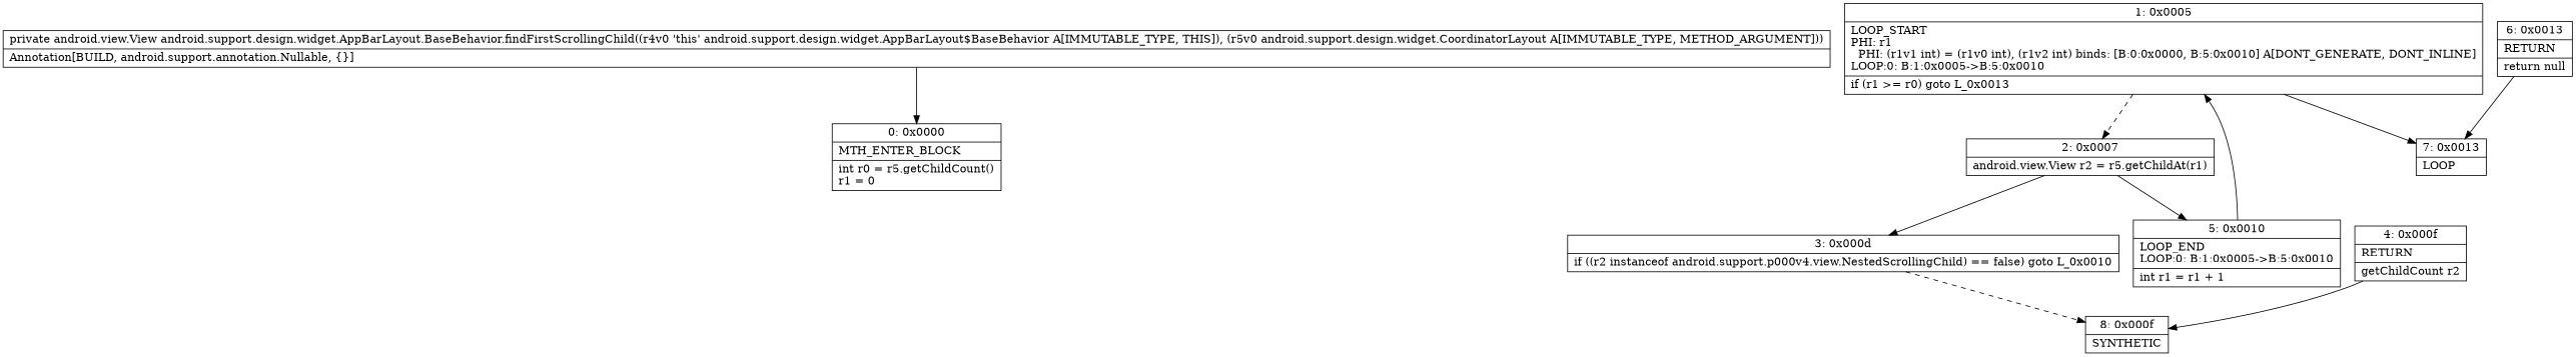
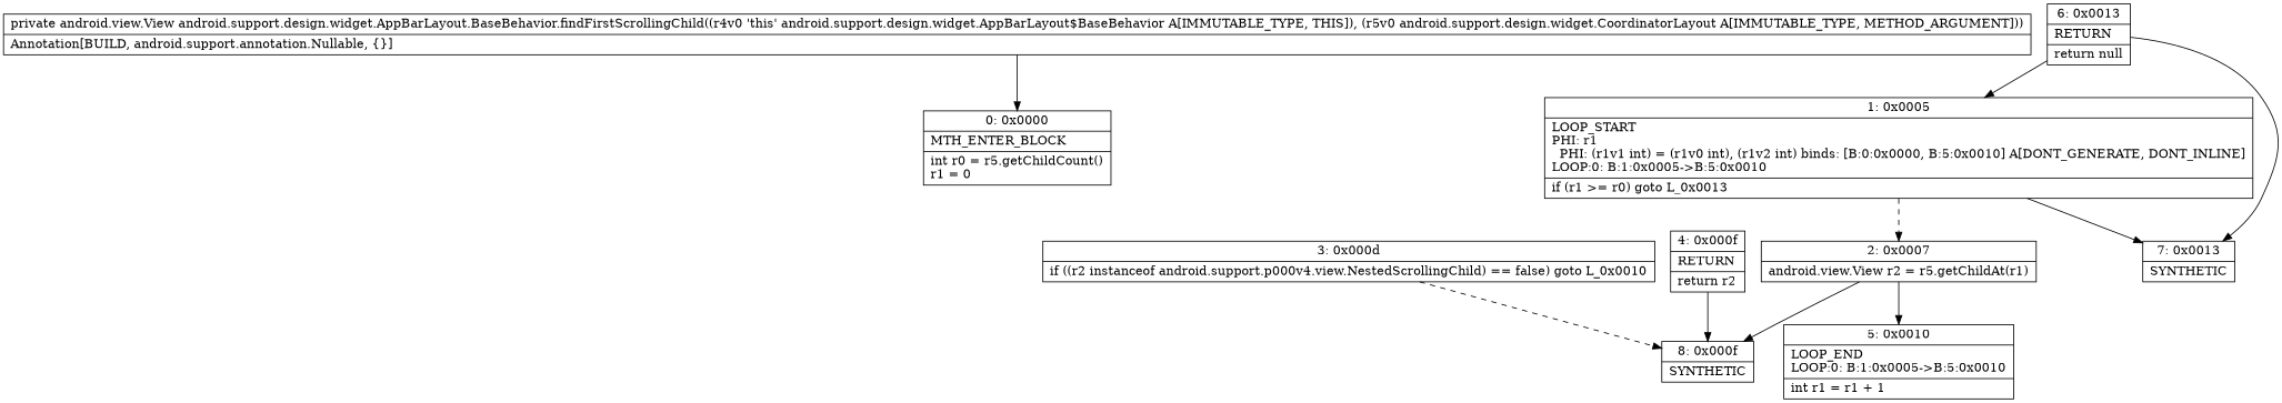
  digraph {
    node [shape=record]
    n1 [label="{0\:\ 0x0000|MTH_ENTER_BLOCK\l|int r0 = r5.getChildCount()\lr1 = 0\l}"]
    n2 [label="{1\:\ 0x0005|LOOP_START\lPHI: r1 \l  PHI: (r1v1 int) = (r1v0 int), (r1v2 int) binds: [B:0:0x0000, B:5:0x0010] A[DONT_GENERATE, DONT_INLINE]\lLOOP:0: B:1:0x0005\-\>B:5:0x0010\l|if (r1 \>= r0) goto L_0x0013\l}"]
    n3 [label="{2\:\ 0x0007|android.view.View r2 = r5.getChildAt(r1)\l}"]
-   n4 [label="{7\:\ 0x0013|LOOP\l}"]
+   n4 [label="{7\:\ 0x0013|SYNTHETIC\l}"]
    n5 [label="{3\:\ 0x000d|if ((r2 instanceof android.support.p000v4.view.NestedScrollingChild) == false) goto L_0x0010\l}"]
    n6 [label="{5\:\ 0x0010|LOOP_END\lLOOP:0: B:1:0x0005\-\>B:5:0x0010\l|int r1 = r1 + 1\l}"]
    n7 [label="{8\:\ 0x000f|SYNTHETIC\l}"]
-   n8 [label="{4\:\ 0x000f|RETURN\l|getChildCount r2\l}"]
+   n8 [label="{4\:\ 0x000f|RETURN\l|return r2\l}"]
    n9 [label="{6\:\ 0x0013|RETURN\l|return null\l}"]
    n10 [label="{private android.view.View android.support.design.widget.AppBarLayout.BaseBehavior.findFirstScrollingChild((r4v0 'this' android.support.design.widget.AppBarLayout$BaseBehavior A[IMMUTABLE_TYPE, THIS]), (r5v0 android.support.design.widget.CoordinatorLayout A[IMMUTABLE_TYPE, METHOD_ARGUMENT]))  | Annotation[BUILD, android.support.annotation.Nullable, \{\}]\l}"]
    n2 -> n3 [style=dashed]
    n2 -> n4
-   n3 -> n5
+   n3 -> n7
    n3 -> n6
    n5 -> n7 [style=dashed]
-   n6 -> n2
+   n9 -> n2
    n8 -> n7
    n9 -> n4
    n10 -> n1
  }
